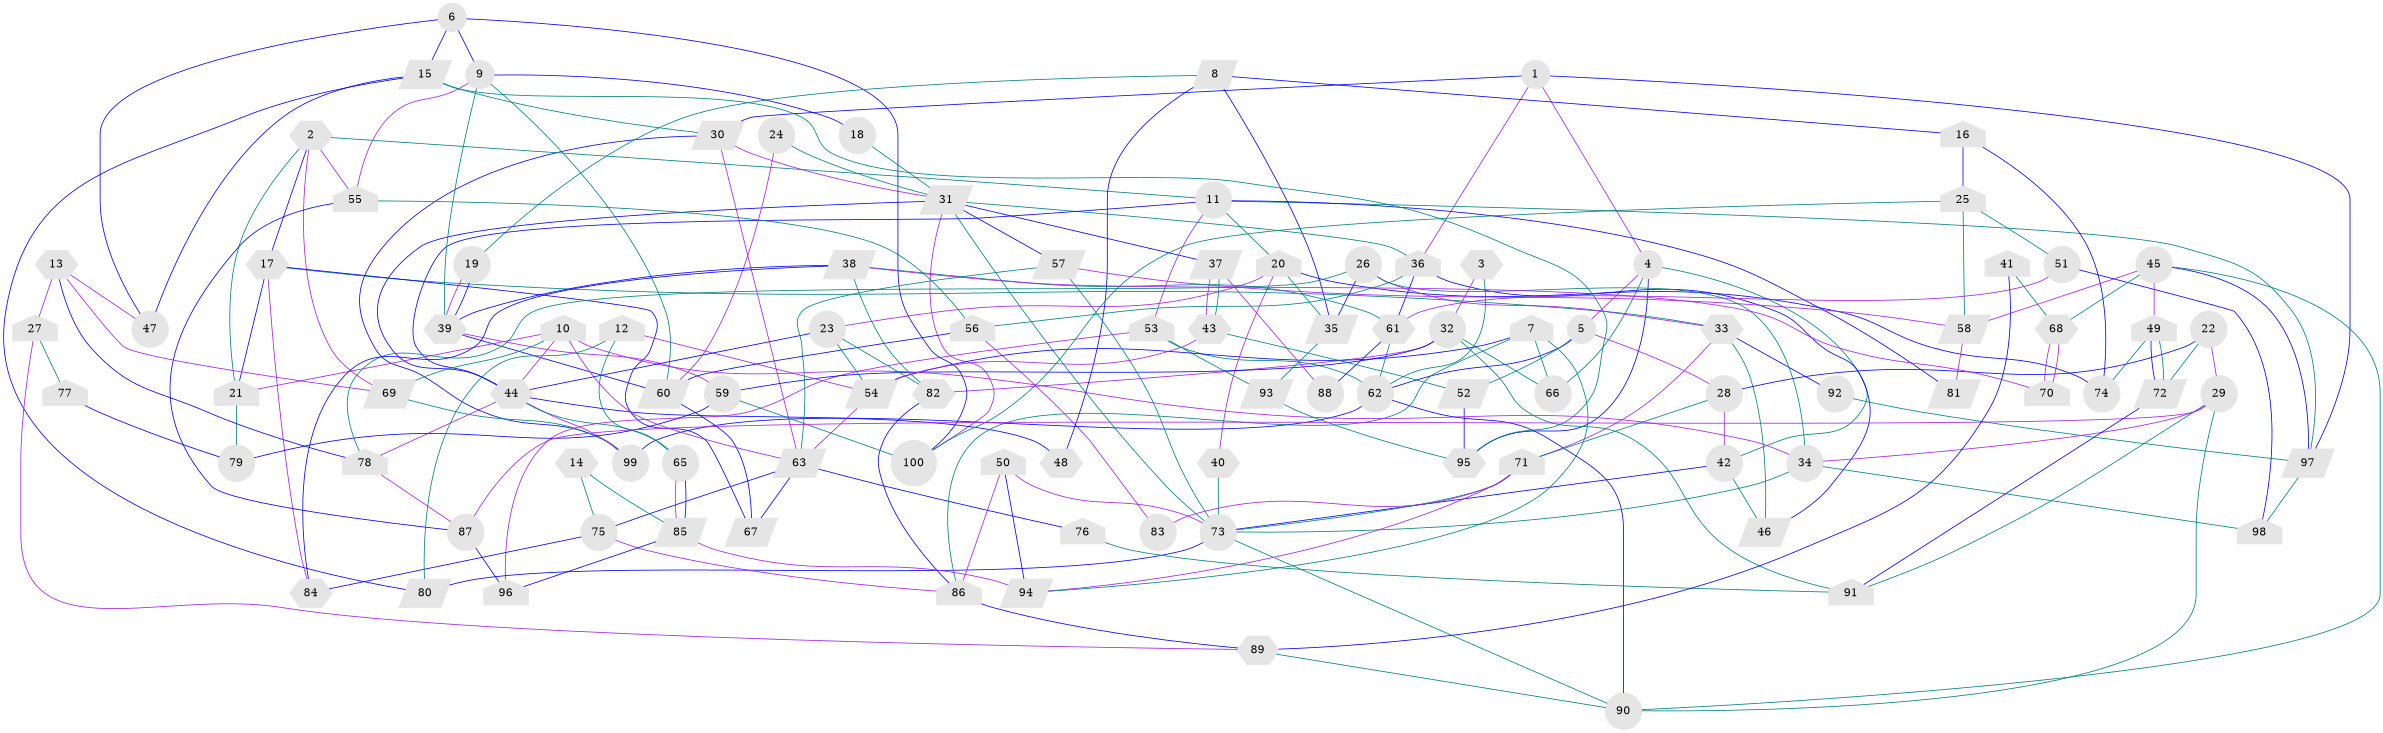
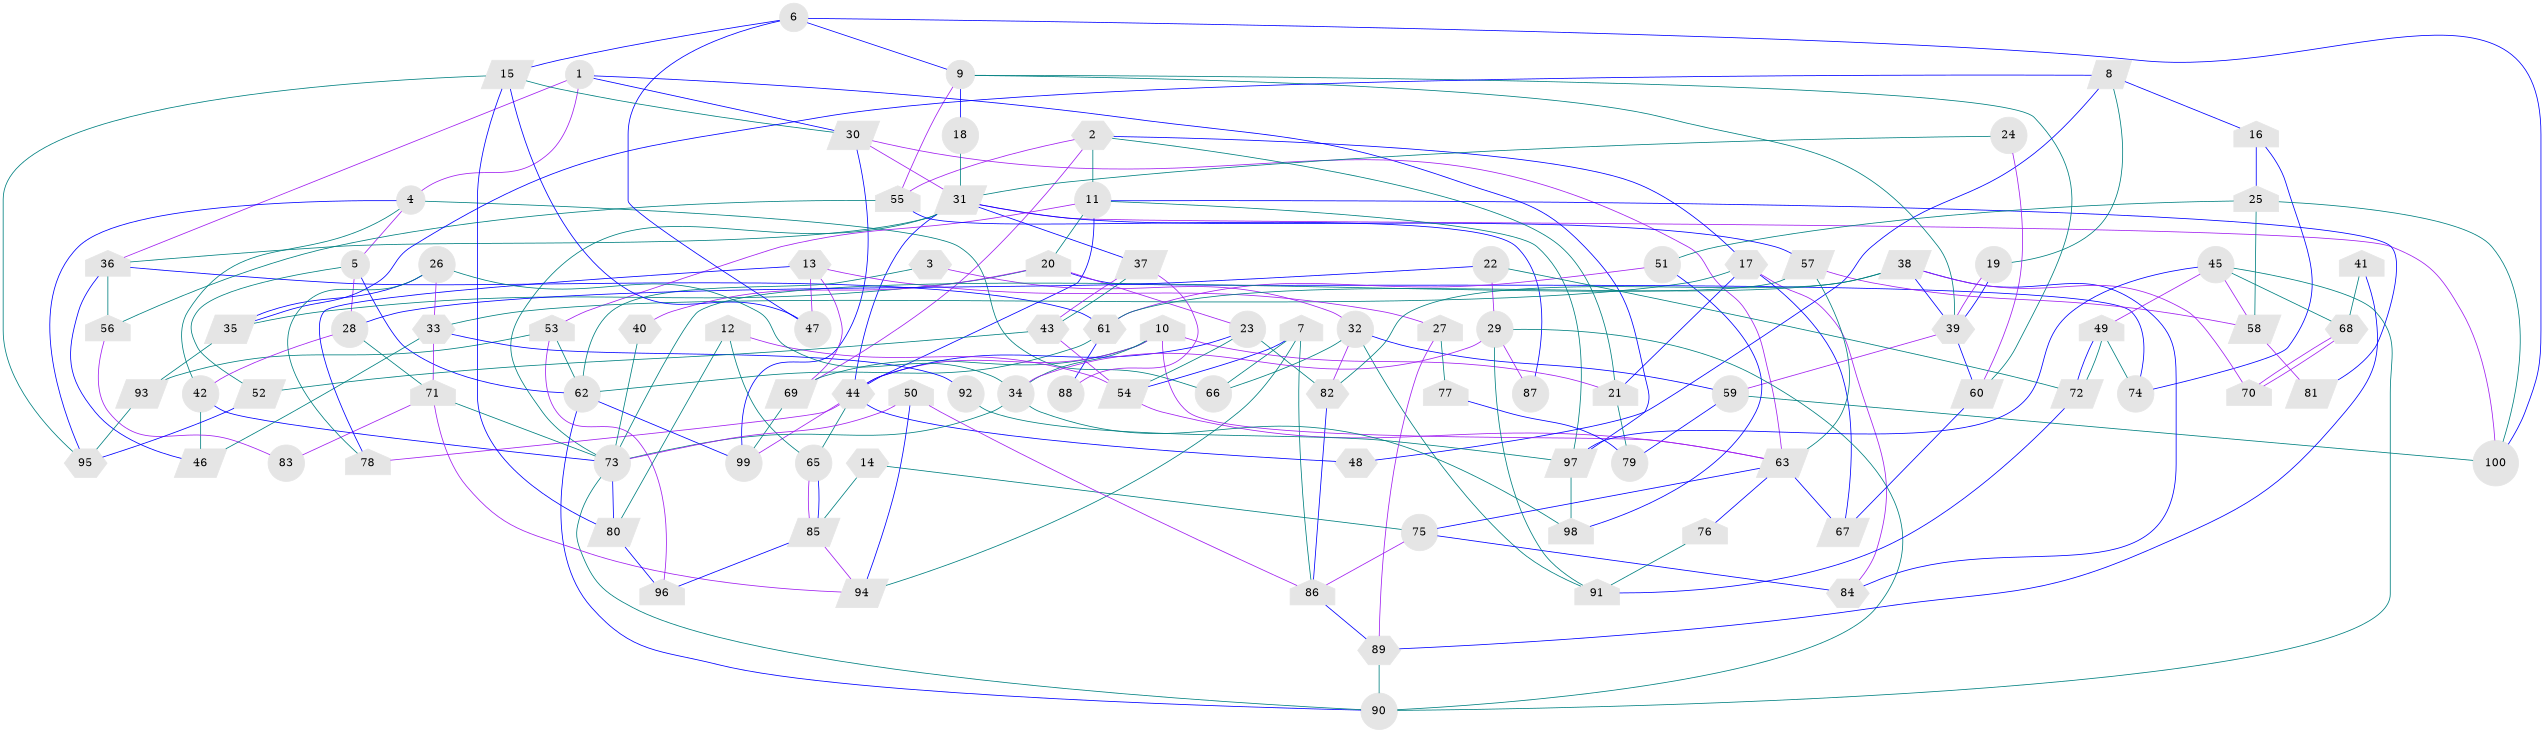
  graph {
    node [color=gray90 shape=circle style=filled]
    edge [color=teal]
    1
    4
    30 [shape=parallelogram]
    36 [shape=house]
    97 [shape=parallelogram]
    5
    42
    66
    95 [shape=hexagon]
    63 [shape=parallelogram]
    31 [shape=parallelogram]
    99
    46 [shape=parallelogram]
    56 [shape=house]
    61 [shape=hexagon]
    98 [shape=house]
    2 [shape=hexagon]
    11
    17 [shape=hexagon]
    21 [shape=house]
    55 [shape=house]
    69 [shape=parallelogram]
    44 [shape=hexagon]
    20 [shape=house]
    53 [shape=house]
    81 [shape=parallelogram]
    33 [shape=hexagon]
    67 [shape=parallelogram]
    84 [shape=hexagon]
    79
    87
    3 [shape=hexagon]
    32
    62
    82 [shape=hexagon]
    91 [shape=house]
    59
    90
    28
    52 [shape=parallelogram]
    73
    71 [shape=house]
    6
    9
    15 [shape=parallelogram]
    47
    100
    18
    39 [shape=hexagon]
    60 [shape=parallelogram]
    80 [shape=parallelogram]
    7 [shape=house]
    54 [shape=parallelogram]
    86 [shape=house]
    94 [shape=parallelogram]
    89 [shape=hexagon]
    8 [shape=parallelogram]
    16 [shape=house]
    19
    35 [shape=parallelogram]
    48 [shape=hexagon]
    25 [shape=house]
    74
    93 [shape=parallelogram]
    10 [shape=house]
    34
    65
    78 [shape=house]
    75
    76 [shape=house]
    23
    40 [shape=hexagon]
    96 [shape=house]
    12 [shape=house]
    85 [shape=parallelogram]
    13 [shape=hexagon]
    27 [shape=house]
    77 [shape=house]
    14 [shape=hexagon]
    51
    58 [shape=parallelogram]
    92
    37 [shape=parallelogram]
    57 [shape=parallelogram]
    22
    29
    72 [shape=parallelogram]
    24
    26
    83
    43 [shape=hexagon]
    88
    38 [shape=parallelogram]
    70 [shape=house]
    41 [shape=house]
    68 [shape=hexagon]
    45
    49 [shape=house]
    50 [shape=house]
    1 -- 4 [color=purple]
    1 -- 30 [color=blue]
    1 -- 36 [color=purple]
    1 -- 97 [color=blue]
    4 -- 5 [color=purple]
    4 -- 42
    4 -- 66
    4 -- 95 [color=blue]
    30 -- 63 [color=purple]
    30 -- 31 [color=purple]
    30 -- 99 [color=blue]
    36 -- 46 [color=blue]
    36 -- 56
    36 -- 61 [color=blue]
    97 -- 98
    5 -- 62 [color=blue]
    5 -- 28 [color=purple]
    5 -- 52
    42 -- 46
    42 -- 73 [color=blue]
    63 -- 67 [color=blue]
    63 -- 75 [color=blue]
    63 -- 76 [color=blue]
    31 -- 36
    31 -- 44 [color=blue]
    31 -- 73
    31 -- 100 [color=purple]
    31 -- 37 [color=blue]
    31 -- 57 [color=blue]
-   56 -- 60 [color=blue]
    56 -- 83 [color=purple]
    61 -- 62
    61 -- 88 [color=blue]
    2 -- 11
    2 -- 17 [color=blue]
    2 -- 21
    2 -- 55 [color=purple]
    2 -- 69 [color=purple]
    11 -- 97
    11 -- 44 [color=blue]
    11 -- 20
    11 -- 53 [color=purple]
    11 -- 81 [color=blue]
    17 -- 21 [color=blue]
    17 -- 33
    17 -- 67 [color=blue]
    17 -- 84 [color=purple]
    21 -- 79
    55 -- 56
    55 -- 87 [color=blue]
    69 -- 99
    44 -- 99 [color=purple]
    44 -- 48 [color=blue]
    44 -- 65
    44 -- 78 [color=purple]
    20 -- 35
    20 -- 74 [color=blue]
    20 -- 23 [color=purple]
    20 -- 40 [color=purple]
    53 -- 62
    53 -- 93
    53 -- 96 [color=purple]
    33 -- 46
    33 -- 71 [color=purple]
    33 -- 92 [color=blue]
-   87 -- 96 [color=blue]
+   80 -- 96 [color=blue]
    3 -- 32 [color=purple]
    3 -- 62
    32 -- 66
    32 -- 82 [color=purple]
    32 -- 91
    32 -- 59 [color=blue]
    62 -- 99 [color=blue]
    62 -- 90 [color=blue]
    82 -- 86 [color=blue]
    59 -- 79 [color=blue]
    59 -- 100
    28 -- 42 [color=purple]
    28 -- 71
    52 -- 95 [color=blue]
    73 -- 90
    73 -- 80 [color=blue]
    71 -- 73
    71 -- 94 [color=purple]
    71 -- 83 [color=purple]
    6 -- 9 [color=blue]
    6 -- 15 [color=blue]
    6 -- 47 [color=blue]
    6 -- 100 [color=blue]
    9 -- 55 [color=purple]
    9 -- 18 [color=blue]
    9 -- 39
    9 -- 60
    15 -- 30
    15 -- 95
    15 -- 47 [color=blue]
    15 -- 80 [color=blue]
    18 -- 31
    39 -- 59 [color=purple]
    39 -- 60 [color=blue]
    60 -- 67 [color=blue]
    7 -- 66
    7 -- 54 [color=blue]
    7 -- 86
    7 -- 94
    54 -- 63 [color=purple]
    86 -- 89 [color=blue]
    89 -- 90
    8 -- 16 [color=blue]
    8 -- 19
    8 -- 35 [color=blue]
    8 -- 48 [color=blue]
    16 -- 25 [color=blue]
    16 -- 74 [color=blue]
    19 -- 39 [color=purple]
    19 -- 39 [color=blue]
    35 -- 93
    25 -- 100
    25 -- 51
    25 -- 58
    93 -- 95
    10 -- 63 [color=purple]
    10 -- 21 [color=purple]
    10 -- 69
    10 -- 44 [color=purple]
-   10 -- 34 [color=purple]
+   10 -- 34
    34 -- 98
    34 -- 73
    65 -- 85 [color=purple]
    65 -- 85 [color=blue]
-   78 -- 87 [color=purple]
    75 -- 84 [color=blue]
    75 -- 86 [color=purple]
    76 -- 91
    23 -- 44 [color=blue]
    23 -- 82
    23 -- 54
    40 -- 73
    12 -- 80
    12 -- 54 [color=purple]
    12 -- 65
    85 -- 94 [color=purple]
    85 -- 96 [color=blue]
    13 -- 69 [color=purple]
    13 -- 47 [color=purple]
    13 -- 78 [color=blue]
    13 -- 27 [color=purple]
    27 -- 89 [color=purple]
    27 -- 77
    77 -- 79 [color=blue]
    14 -- 75
    14 -- 85
    51 -- 61 [color=purple]
    51 -- 98 [color=blue]
    58 -- 81 [color=purple]
    92 -- 97
    37 -- 43 [color=purple]
    37 -- 43
    37 -- 88 [color=purple]
    57 -- 63
    57 -- 73
    57 -- 58 [color=purple]
    22 -- 28 [color=blue]
    22 -- 29 [color=purple]
    22 -- 72
    29 -- 87 [color=purple]
    29 -- 91
    29 -- 90
    29 -- 34 [color=purple]
    72 -- 91 [color=blue]
    24 -- 31
    24 -- 60 [color=purple]
    26 -- 33 [color=purple]
    26 -- 35 [color=blue]
    26 -- 34
    26 -- 78
    43 -- 52
    43 -- 54 [color=purple]
    38 -- 61
    38 -- 84 [color=blue]
    38 -- 82
    38 -- 39 [color=blue]
    38 -- 70 [color=purple]
    41 -- 89 [color=blue]
    41 -- 68
    68 -- 70 [color=purple]
    68 -- 70 [color=purple]
    45 -- 97 [color=blue]
    45 -- 90
    45 -- 58 [color=purple]
    45 -- 68
    45 -- 49 [color=purple]
    49 -- 74
    49 -- 72 [color=blue]
    49 -- 72
    50 -- 73 [color=purple]
    50 -- 86 [color=purple]
    50 -- 94 [color=blue]
  }
